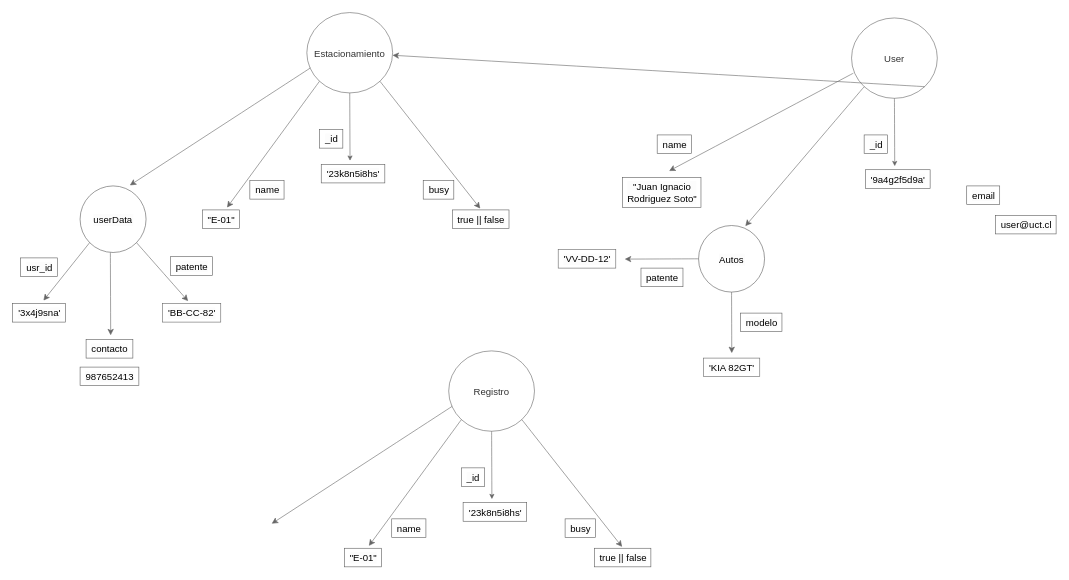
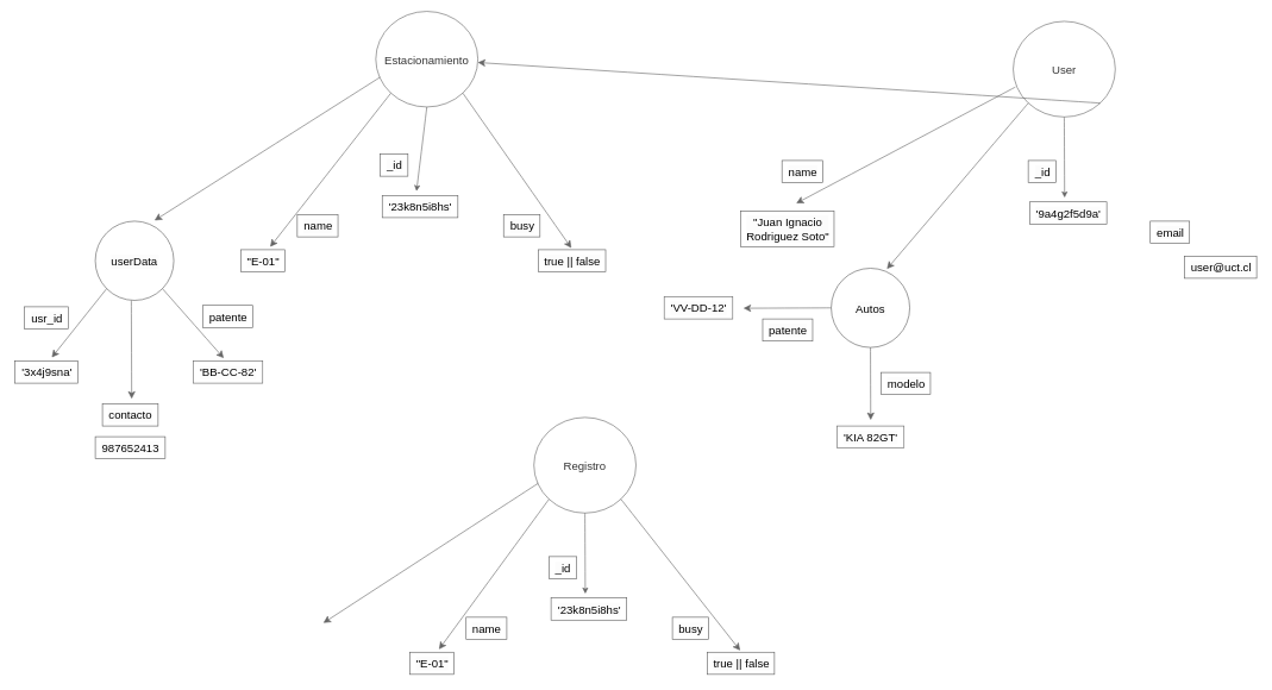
  <mxCell id="0" />
  <mxCell id="1" parent="0" />
  <mxCell id="2" style="edgeStyle=none;curved=1;rounded=0;orthogonalLoop=1;jettySize=auto;html=1;exitX=0.5;exitY=1;exitDx=0;exitDy=0;fontSize=12;labelBackgroundColor=#1D1D1D;fillColor=#f5f5f5;strokeColor=#666666;" parent="1" source="6" edge="1"><mxGeometry relative="1" as="geometry"><mxPoint x="583" y="267" as="targetPoint" /></mxGeometry></mxCell>
  <mxCell id="3" style="edgeStyle=none;curved=1;rounded=0;orthogonalLoop=1;jettySize=auto;html=1;exitX=0;exitY=1;exitDx=0;exitDy=0;fontSize=12;startSize=8;endSize=8;labelBackgroundColor=#1D1D1D;fillColor=#f5f5f5;strokeColor=#666666;" parent="1" source="6" edge="1"><mxGeometry relative="1" as="geometry"><mxPoint x="378" y="345" as="targetPoint" /></mxGeometry></mxCell>
  <mxCell id="4" style="edgeStyle=none;curved=1;rounded=0;orthogonalLoop=1;jettySize=auto;html=1;exitX=1;exitY=1;exitDx=0;exitDy=0;fontSize=12;startSize=8;endSize=8;labelBackgroundColor=#1D1D1D;fillColor=#f5f5f5;strokeColor=#666666;entryX=0.489;entryY=-0.075;entryDx=0;entryDy=0;entryPerimeter=0;" parent="1" source="6" target="12" edge="1"><mxGeometry relative="1" as="geometry"><mxPoint x="787" y="335" as="targetPoint" /></mxGeometry></mxCell>
  <mxCell id="5" style="edgeStyle=none;curved=1;rounded=0;orthogonalLoop=1;jettySize=auto;html=1;exitX=0.043;exitY=0.688;exitDx=0;exitDy=0;fontSize=12;startSize=8;endSize=8;exitPerimeter=0;labelBackgroundColor=#1D1D1D;fillColor=#f5f5f5;strokeColor=#666666;" parent="1" source="6" edge="1"><mxGeometry relative="1" as="geometry"><mxPoint x="216" y="308" as="targetPoint" /></mxGeometry></mxCell>
- <mxCell id="6" value="Estacionamiento" style="ellipse;fontSize=16;labelBackgroundColor=none;fillColor=none;fontColor=#333333;strokeColor=#666666;" parent="1" vertex="1"><mxGeometry x="511" y="20" width="143" height="134" as="geometry" /></mxCell>
+ <mxCell id="6" value="Estacionamiento" style="ellipse;fontSize=16;labelBackgroundColor=none;fillColor=none;fontColor=#333333;strokeColor=#666666;" parent="1" vertex="1"><mxGeometry x="526" y="15" width="143" height="134" as="geometry" /></mxCell>
  <mxCell id="7" value="_id" style="text;html=1;align=center;verticalAlign=middle;resizable=0;points=[];autosize=1;fontSize=16;labelBackgroundColor=#FCFCFC;fillColor=none;fontColor=#000000;strokeColor=#5C5C5C;" parent="1" vertex="1"><mxGeometry x="532" y="215" width="39" height="31" as="geometry" /></mxCell>
  <mxCell id="8" value="'23k8n5i8hs'" style="text;html=1;align=center;verticalAlign=middle;resizable=0;points=[];autosize=1;fontSize=16;labelBackgroundColor=#FCFCFC;fillColor=none;fontColor=#000000;strokeColor=#5C5C5C;fillStyle=auto;" parent="1" vertex="1"><mxGeometry x="535" y="273" width="106" height="31" as="geometry" /></mxCell>
  <mxCell id="9" value="name" style="text;html=1;align=center;verticalAlign=middle;resizable=0;points=[];autosize=1;fontSize=16;rotation=0;labelBackgroundColor=#FCFCFC;fillColor=none;fontColor=#000000;strokeColor=#5C5C5C;" parent="1" vertex="1"><mxGeometry x="416" y="300" width="57" height="31" as="geometry" /></mxCell>
  <mxCell id="10" value="&quot;E-01&quot;" style="text;html=1;align=center;verticalAlign=middle;resizable=0;points=[];autosize=1;fontSize=16;rotation=0;labelBackgroundColor=#FCFCFC;fillColor=none;fontColor=#000000;strokeColor=#5C5C5C;" parent="1" vertex="1"><mxGeometry x="337" y="349" width="62" height="31" as="geometry" /></mxCell>
  <mxCell id="11" value="busy" style="text;html=1;align=center;verticalAlign=middle;resizable=0;points=[];autosize=1;fontSize=16;rotation=0;labelBackgroundColor=#FCFCFC;fillColor=none;fontColor=#000000;strokeColor=#5C5C5C;" parent="1" vertex="1"><mxGeometry x="705" y="300" width="51" height="31" as="geometry" /></mxCell>
  <mxCell id="12" value="true || false" style="text;html=1;align=center;verticalAlign=middle;resizable=0;points=[];autosize=1;fontSize=16;labelBackgroundColor=#FCFCFC;fillColor=none;fontColor=#000000;strokeColor=#5C5C5C;" parent="1" vertex="1"><mxGeometry x="754" y="349" width="94" height="31" as="geometry" /></mxCell>
  <mxCell id="13" style="edgeStyle=none;curved=1;rounded=0;orthogonalLoop=1;jettySize=auto;html=1;exitX=0;exitY=1;exitDx=0;exitDy=0;fontSize=12;startSize=8;endSize=8;labelBackgroundColor=#FCFCFC;fillColor=#f5f5f5;strokeColor=#666666;fontColor=#000000;" parent="1" source="15" edge="1"><mxGeometry relative="1" as="geometry"><mxPoint x="72" y="500" as="targetPoint" /></mxGeometry></mxCell>
  <mxCell id="14" style="edgeStyle=none;curved=1;rounded=0;orthogonalLoop=1;jettySize=auto;html=1;exitX=1;exitY=1;exitDx=0;exitDy=0;fontSize=12;startSize=8;endSize=8;labelBackgroundColor=#FCFCFC;fillColor=#f5f5f5;strokeColor=#666666;fontColor=#000000;" parent="1" source="15" edge="1"><mxGeometry relative="1" as="geometry"><mxPoint x="313" y="501" as="targetPoint" /></mxGeometry></mxCell>
  <mxCell id="15" value="userData" style="ellipse;fontSize=16;labelBackgroundColor=#FCFCFC;fillColor=none;fontColor=#000000;strokeColor=#5C5C5C;" parent="1" vertex="1"><mxGeometry x="133" y="309" width="110" height="111" as="geometry" /></mxCell>
  <mxCell id="16" value="'3x4j9sna'" style="text;html=1;align=center;verticalAlign=middle;resizable=0;points=[];autosize=1;strokeColor=#5C5C5C;fillColor=none;fontSize=16;labelBackgroundColor=#FCFCFC;fontColor=#000000;" parent="1" vertex="1"><mxGeometry x="20.5" y="505" width="88" height="31" as="geometry" /></mxCell>
  <mxCell id="17" value="usr_id" style="text;html=1;align=center;verticalAlign=middle;resizable=0;points=[];autosize=1;fontSize=16;rotation=0;labelBackgroundColor=#FCFCFC;fillColor=none;fontColor=#000000;strokeColor=#5C5C5C;" parent="1" vertex="1"><mxGeometry x="34" y="429" width="61" height="31" as="geometry" /></mxCell>
  <mxCell id="18" value="patente" style="text;html=1;align=center;verticalAlign=middle;resizable=0;points=[];autosize=1;fontSize=16;rotation=0;labelBackgroundColor=#FCFCFC;fillColor=none;fontColor=#000000;strokeColor=#5C5C5C;" parent="1" vertex="1"><mxGeometry x="284" y="427" width="70" height="31" as="geometry" /></mxCell>
  <mxCell id="19" value="'BB-CC-82'" style="text;html=1;align=center;verticalAlign=middle;resizable=0;points=[];autosize=1;fontSize=16;labelBackgroundColor=#FCFCFC;fillColor=none;fontColor=#000000;strokeColor=#666666;" parent="1" vertex="1"><mxGeometry x="270.5" y="505" width="97" height="31" as="geometry" /></mxCell>
  <mxCell id="20" style="edgeStyle=none;curved=1;rounded=0;orthogonalLoop=1;jettySize=auto;html=1;exitX=0.5;exitY=1;exitDx=0;exitDy=0;fontSize=12;labelBackgroundColor=#1D1D1D;fillColor=#f5f5f5;strokeColor=#666666;" parent="1" source="24" edge="1"><mxGeometry relative="1" as="geometry"><mxPoint x="1491" y="276" as="targetPoint" /></mxGeometry></mxCell>
  <mxCell id="21" style="edgeStyle=none;curved=1;rounded=0;orthogonalLoop=1;jettySize=auto;html=1;exitX=0.021;exitY=0.687;exitDx=0;exitDy=0;fontSize=12;startSize=8;endSize=8;labelBackgroundColor=#1D1D1D;fillColor=#f5f5f5;strokeColor=#666666;exitPerimeter=0;" parent="1" source="24" edge="1"><mxGeometry relative="1" as="geometry"><mxPoint x="1115" y="284" as="targetPoint" /></mxGeometry></mxCell>
  <mxCell id="22" style="edgeStyle=none;curved=1;rounded=0;orthogonalLoop=1;jettySize=auto;html=1;exitX=1;exitY=1;exitDx=0;exitDy=0;fontSize=12;startSize=8;endSize=8;labelBackgroundColor=#1D1D1D;fillColor=#f5f5f5;strokeColor=#666666;" parent="1" source="24" target="6" edge="1"><mxGeometry relative="1" as="geometry"><mxPoint x="1695" as="targetPoint" y="344" /></mxGeometry></mxCell>
  <mxCell id="23" style="edgeStyle=none;curved=1;rounded=0;orthogonalLoop=1;jettySize=auto;html=1;exitX=0;exitY=1;exitDx=0;exitDy=0;fontSize=12;startSize=8;endSize=8;fillColor=#f5f5f5;strokeColor=#666666;" parent="1" source="24" edge="1"><mxGeometry relative="1" as="geometry"><mxPoint x="1242" y="376" as="targetPoint" /></mxGeometry></mxCell>
  <mxCell id="24" value="User" style="ellipse;fontSize=16;labelBackgroundColor=none;fillColor=none;fontColor=#333333;strokeColor=#666666;" parent="1" vertex="1"><mxGeometry x="1419" y="29" width="143" height="134" as="geometry" /></mxCell>
  <mxCell id="25" value="_id" style="text;html=1;align=center;verticalAlign=middle;resizable=0;points=[];autosize=1;fontSize=16;labelBackgroundColor=#FCFCFC;fillColor=none;fontColor=#000000;strokeColor=#5C5C5C;" parent="1" vertex="1"><mxGeometry x="1440" y="224" width="39" height="31" as="geometry" /></mxCell>
  <mxCell id="26" value="'9a4g2f5d9a'" style="text;html=1;align=center;verticalAlign=middle;resizable=0;points=[];autosize=1;fontSize=16;labelBackgroundColor=#FCFCFC;fillColor=none;fontColor=#000000;strokeColor=#5C5C5C;fillStyle=auto;" parent="1" vertex="1"><mxGeometry x="1442" y="282" width="108" height="31" as="geometry" /></mxCell>
  <mxCell id="27" value="name" style="text;html=1;align=center;verticalAlign=middle;resizable=0;points=[];autosize=1;fontSize=16;rotation=0;labelBackgroundColor=#FCFCFC;fillColor=none;fontColor=#000000;strokeColor=#5C5C5C;" parent="1" vertex="1"><mxGeometry x="1095" y="224" width="57" height="31" as="geometry" /></mxCell>
  <mxCell id="28" value="&quot;Juan Ignacio&lt;br&gt;Rodriguez Soto&quot;" style="text;html=1;align=center;verticalAlign=middle;resizable=0;points=[];autosize=1;fontSize=16;rotation=0;labelBackgroundColor=#FCFCFC;fillColor=none;fontColor=#000000;strokeColor=#5C5C5C;" parent="1" vertex="1"><mxGeometry x="1037" y="295" width="131" height="50" as="geometry" /></mxCell>
  <mxCell id="29" value="email" style="text;html=1;align=center;verticalAlign=middle;resizable=0;points=[];autosize=1;fontSize=16;rotation=0;labelBackgroundColor=#FCFCFC;fillColor=none;fontColor=#000000;strokeColor=#5C5C5C;" parent="1" vertex="1"><mxGeometry x="1611" y="309" width="55" height="31" as="geometry" /></mxCell>
  <mxCell id="30" value="user@uct.cl" style="text;html=1;align=center;verticalAlign=middle;resizable=0;points=[];autosize=1;fontSize=16;labelBackgroundColor=#FCFCFC;fillColor=none;fontColor=#000000;strokeColor=#5C5C5C;" parent="1" vertex="1"><mxGeometry x="1659" y="358" width="101" height="31" as="geometry" /></mxCell>
  <mxCell id="31" style="edgeStyle=none;curved=1;rounded=0;orthogonalLoop=1;jettySize=auto;html=1;exitX=0;exitY=0.5;exitDx=0;exitDy=0;fontSize=12;startSize=8;endSize=8;labelBackgroundColor=#FCFCFC;fillColor=#f5f5f5;strokeColor=#666666;fontColor=#000000;" parent="1" source="33" edge="1"><mxGeometry relative="1" as="geometry"><mxPoint x="1041" y="431" as="targetPoint" /></mxGeometry></mxCell>
  <mxCell id="32" style="edgeStyle=none;curved=1;rounded=0;orthogonalLoop=1;jettySize=auto;html=1;exitX=0.5;exitY=1;exitDx=0;exitDy=0;fontSize=12;startSize=8;endSize=8;fillColor=#f5f5f5;strokeColor=#666666;" parent="1" source="33" edge="1"><mxGeometry relative="1" as="geometry"><mxPoint x="1219.333" y="587.667" as="targetPoint" /></mxGeometry></mxCell>
  <mxCell id="33" value="Autos" style="ellipse;fontSize=16;labelBackgroundColor=#FCFCFC;fillColor=none;fontColor=#000000;strokeColor=#5C5C5C;" parent="1" vertex="1"><mxGeometry x="1164" y="375" width="110" height="111" as="geometry" /></mxCell>
  <mxCell id="34" value="patente" style="text;html=1;align=center;verticalAlign=middle;resizable=0;points=[];autosize=1;fontSize=16;rotation=0;labelBackgroundColor=#FCFCFC;fillColor=none;fontColor=#000000;strokeColor=#5C5C5C;" parent="1" vertex="1"><mxGeometry x="1068" y="446" width="70" height="31" as="geometry" /></mxCell>
  <mxCell id="35" value="'VV-DD-12'" style="text;html=1;align=center;verticalAlign=middle;resizable=0;points=[];autosize=1;fontSize=16;labelBackgroundColor=#FCFCFC;fillColor=none;fontColor=#000000;strokeColor=#666666;" parent="1" vertex="1"><mxGeometry x="930" y="415" width="96" height="31" as="geometry" /></mxCell>
  <mxCell id="36" value="modelo" style="text;html=1;align=center;verticalAlign=middle;resizable=0;points=[];autosize=1;fontSize=16;rotation=0;labelBackgroundColor=#FCFCFC;fillColor=none;fontColor=#000000;strokeColor=#5C5C5C;" parent="1" vertex="1"><mxGeometry x="1234" y="521" width="69" height="31" as="geometry" /></mxCell>
  <mxCell id="37" value="'KIA 82GT'" style="text;html=1;align=center;verticalAlign=middle;resizable=0;points=[];autosize=1;fontSize=16;labelBackgroundColor=#FCFCFC;fillColor=none;fontColor=#000000;strokeColor=#666666;" parent="1" vertex="1"><mxGeometry x="1172" y="596" width="94" height="31" as="geometry" /></mxCell>
  <mxCell id="38" style="edgeStyle=none;curved=1;rounded=0;orthogonalLoop=1;jettySize=auto;html=1;exitX=0.5;exitY=1;exitDx=0;exitDy=0;fontSize=12;labelBackgroundColor=#1D1D1D;fillColor=#f5f5f5;strokeColor=#666666;" edge="1" parent="1" source="42"><mxGeometry relative="1" as="geometry"><mxPoint x="819.5" y="831" as="targetPoint" /></mxGeometry></mxCell>
  <mxCell id="39" style="edgeStyle=none;curved=1;rounded=0;orthogonalLoop=1;jettySize=auto;html=1;exitX=0;exitY=1;exitDx=0;exitDy=0;fontSize=12;startSize=8;endSize=8;labelBackgroundColor=#1D1D1D;fillColor=#f5f5f5;strokeColor=#666666;" edge="1" parent="1" source="42"><mxGeometry relative="1" as="geometry"><mxPoint x="614.5" y="909" as="targetPoint" /></mxGeometry></mxCell>
  <mxCell id="40" style="edgeStyle=none;curved=1;rounded=0;orthogonalLoop=1;jettySize=auto;html=1;exitX=1;exitY=1;exitDx=0;exitDy=0;fontSize=12;startSize=8;endSize=8;labelBackgroundColor=#1D1D1D;fillColor=#f5f5f5;strokeColor=#666666;entryX=0.489;entryY=-0.075;entryDx=0;entryDy=0;entryPerimeter=0;" edge="1" parent="1" source="42" target="48"><mxGeometry relative="1" as="geometry"><mxPoint x="1023.5" y="899" as="targetPoint" /></mxGeometry></mxCell>
  <mxCell id="41" style="edgeStyle=none;curved=1;rounded=0;orthogonalLoop=1;jettySize=auto;html=1;exitX=0.043;exitY=0.688;exitDx=0;exitDy=0;fontSize=12;startSize=8;endSize=8;exitPerimeter=0;labelBackgroundColor=#1D1D1D;fillColor=#f5f5f5;strokeColor=#666666;" edge="1" parent="1" source="42"><mxGeometry relative="1" as="geometry"><mxPoint x="452.5" y="872" as="targetPoint" /></mxGeometry></mxCell>
  <mxCell id="42" value="Registro" style="ellipse;fontSize=16;labelBackgroundColor=none;fillColor=none;fontColor=#333333;strokeColor=#666666;" vertex="1" parent="1"><mxGeometry x="747.5" y="584" width="143" height="134" as="geometry" /></mxCell>
  <mxCell id="43" value="_id" style="text;html=1;align=center;verticalAlign=middle;resizable=0;points=[];autosize=1;fontSize=16;labelBackgroundColor=#FCFCFC;fillColor=none;fontColor=#000000;strokeColor=#5C5C5C;" vertex="1" parent="1"><mxGeometry x="768.5" y="779" width="39" height="31" as="geometry" /></mxCell>
  <mxCell id="44" value="'23k8n5i8hs'" style="text;html=1;align=center;verticalAlign=middle;resizable=0;points=[];autosize=1;fontSize=16;labelBackgroundColor=#FCFCFC;fillColor=none;fontColor=#000000;strokeColor=#5C5C5C;fillStyle=auto;" vertex="1" parent="1"><mxGeometry x="771.5" y="837" width="106" height="31" as="geometry" /></mxCell>
  <mxCell id="45" value="name" style="text;html=1;align=center;verticalAlign=middle;resizable=0;points=[];autosize=1;fontSize=16;rotation=0;labelBackgroundColor=#FCFCFC;fillColor=none;fontColor=#000000;strokeColor=#5C5C5C;" vertex="1" parent="1"><mxGeometry x="652.5" y="864" width="57" height="31" as="geometry" /></mxCell>
  <mxCell id="46" value="&quot;E-01&quot;" style="text;html=1;align=center;verticalAlign=middle;resizable=0;points=[];autosize=1;fontSize=16;rotation=0;labelBackgroundColor=#FCFCFC;fillColor=none;fontColor=#000000;strokeColor=#5C5C5C;" vertex="1" parent="1"><mxGeometry x="573.5" y="913" width="62" height="31" as="geometry" /></mxCell>
  <mxCell id="47" value="busy" style="text;html=1;align=center;verticalAlign=middle;resizable=0;points=[];autosize=1;fontSize=16;rotation=0;labelBackgroundColor=#FCFCFC;fillColor=none;fontColor=#000000;strokeColor=#5C5C5C;" vertex="1" parent="1"><mxGeometry x="941.5" y="864" width="51" height="31" as="geometry" /></mxCell>
  <mxCell id="48" value="true || false" style="text;html=1;align=center;verticalAlign=middle;resizable=0;points=[];autosize=1;fontSize=16;labelBackgroundColor=#FCFCFC;fillColor=none;fontColor=#000000;strokeColor=#5C5C5C;" vertex="1" parent="1"><mxGeometry x="990.5" y="913" width="94" height="31" as="geometry" /></mxCell>
  <mxCell id="49" style="edgeStyle=none;curved=1;rounded=0;orthogonalLoop=1;jettySize=auto;html=1;exitX=0;exitY=1;exitDx=0;exitDy=0;fontSize=12;startSize=8;endSize=8;labelBackgroundColor=#FCFCFC;fillColor=#f5f5f5;strokeColor=#666666;fontColor=#000000;" edge="1" parent="1"><mxGeometry relative="1" as="geometry"><mxPoint x="184" y="558" as="targetPoint" /><mxPoint x="183.5" y="420" as="sourcePoint" /></mxGeometry></mxCell>
  <mxCell id="50" value="987652413" style="text;html=1;align=center;verticalAlign=middle;resizable=0;points=[];autosize=1;strokeColor=#5C5C5C;fillColor=none;fontSize=16;labelBackgroundColor=#FCFCFC;fontColor=#000000;" vertex="1" parent="1"><mxGeometry x="133" y="611" width="98" height="31" as="geometry" /></mxCell>
  <mxCell id="51" value="contacto" style="text;html=1;align=center;verticalAlign=middle;resizable=0;points=[];autosize=1;fontSize=16;rotation=0;labelBackgroundColor=#FCFCFC;fillColor=none;fontColor=#000000;strokeColor=#5C5C5C;" vertex="1" parent="1"><mxGeometry x="143" y="565" width="78" height="31" as="geometry" /></mxCell>
